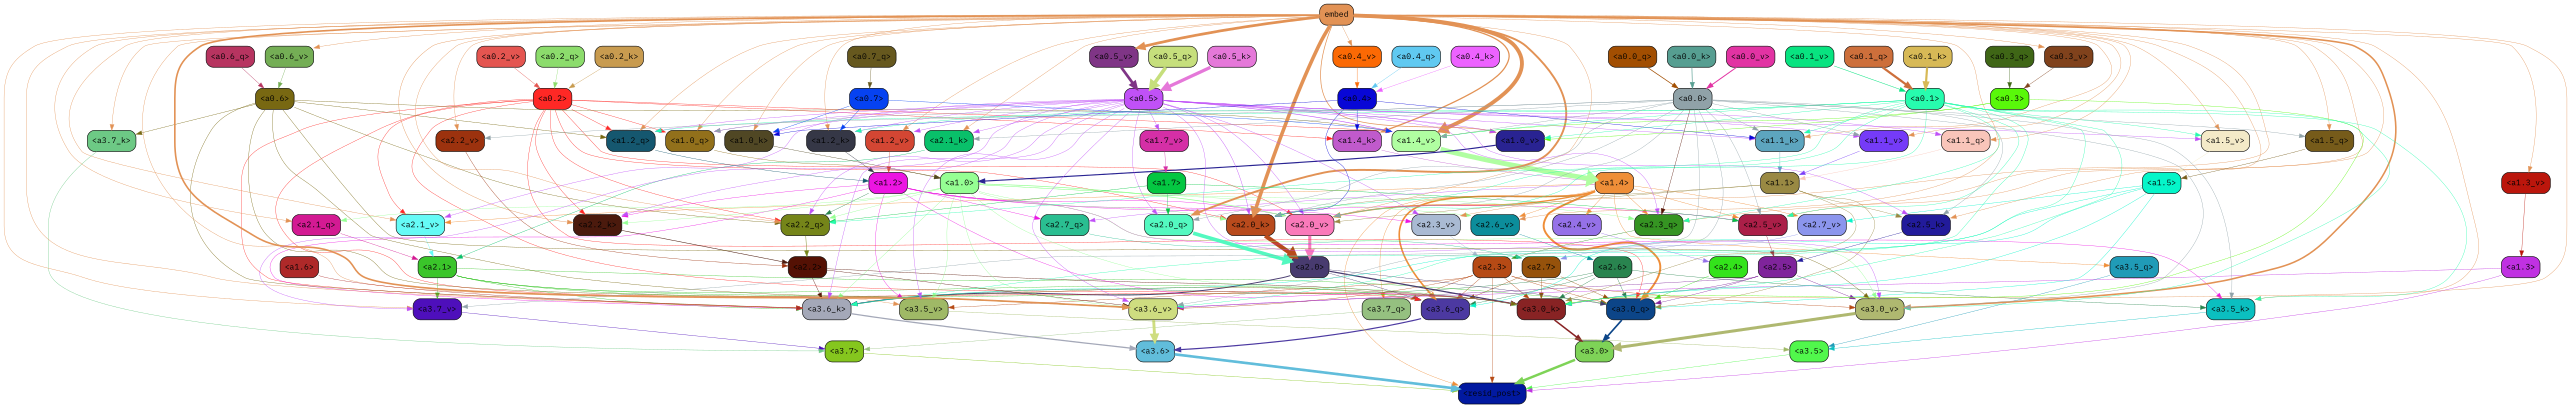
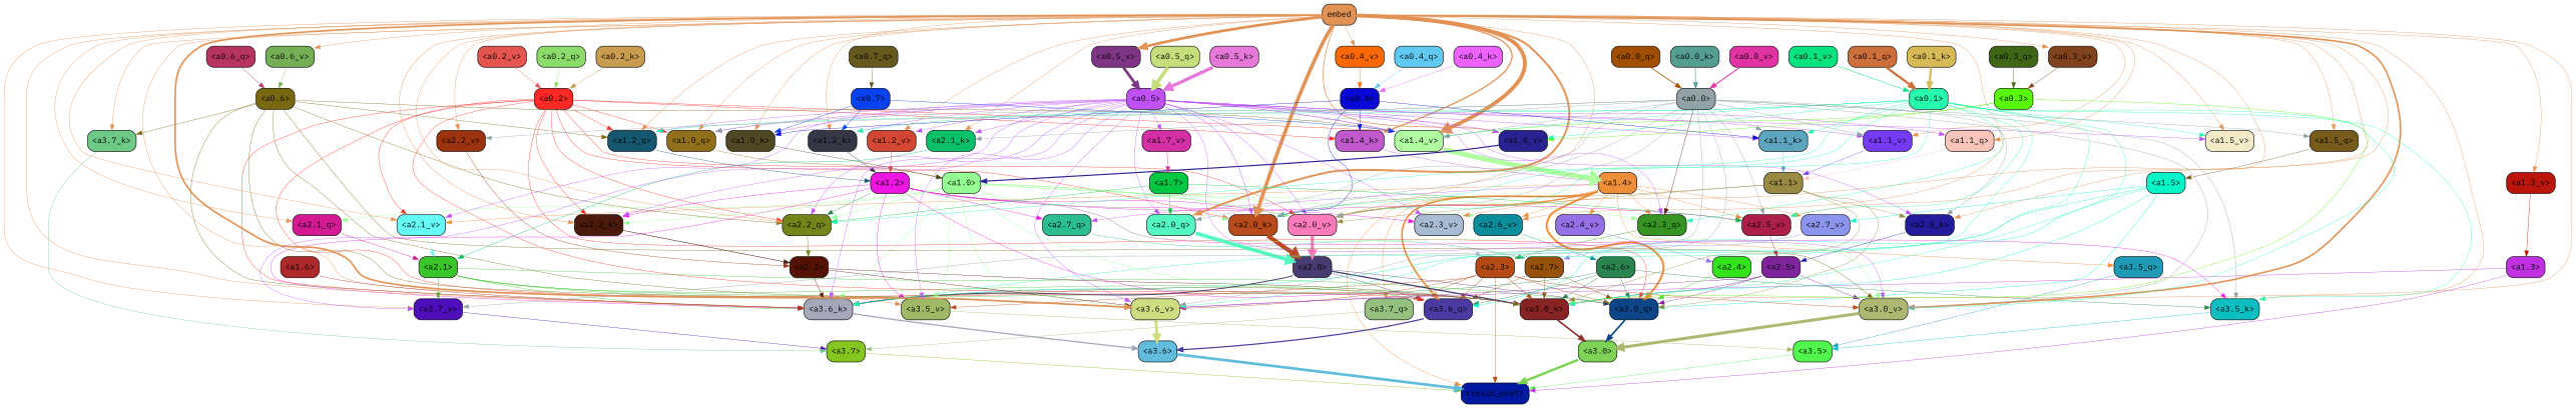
  strict digraph {
    fontname="IBM Plex Mono"
    splines=true
    node [color=black fontname="IBM Plex Mono" shape=box style="filled, rounded"]
    edge [color="#e29255" fontname="IBM Plex Mono" penwidth=0.6]
    "<a3.7>" [fillcolor="#85c61e"]
    "<resid_post>" [fillcolor="#0119a0"]
    "<a3.6>" [fillcolor="#61bddb"]
    "<a3.5>" [fillcolor="#51f74c"]
    "<a3.0>" [fillcolor="#7ed357"]
    "<a2.3>" [fillcolor="#b64a15"]
    "<a3.7_q>" [fillcolor="#95c080"]
    "<a3.6_q>" [fillcolor="#4c39a1"]
    "<a3.0_q>" [fillcolor="#0c4588"]
    "<a3.0_k>" [fillcolor="#882324"]
    "<a3.6_v>" [fillcolor="#cedd80"]
    "<a3.5_v>" [fillcolor="#9fb966"]
    "<a3.0_v>" [fillcolor="#afb870"]
    "<a1.4>" [fillcolor="#ef8e38"]
    "<a3.5_q>" [fillcolor="#209bb7"]
    "<a2.3_q>" [fillcolor="#359422"]
    "<a2.7_v>" [fillcolor="#8b95ed"]
    "<a2.6_v>" [fillcolor="#0c8d9b"]
    "<a2.5_v>" [fillcolor="#ab1f48"]
    "<a2.4_v>" [fillcolor="#9571e8"]
    "<a2.1_v>" [fillcolor="#65fbf6"]
    "<a2.0_v>" [fillcolor="#fa7aba"]
    "<a2.7_q>" [fillcolor="#2abe91"]
    "<a2.7>" [fillcolor="#96520b"]
    "<a2.6>" [fillcolor="#29844f"]
    "<a2.5>" [fillcolor="#7f249b"]
    "<a2.4>" [fillcolor="#33e31b"]
    "<a2.1>" [fillcolor="#3ac52a"]
    "<a2.0>" [fillcolor="#483b6f"]
    "<a3.6_k>" [fillcolor="#a4a8b8"]
    "<a3.5_k>" [fillcolor="#0bbfc0"]
    "<a3.7_v>" [fillcolor="#4e0fbb"]
    "<a1.3>" [fillcolor="#c031e2"]
    "<a3.7_k>" [fillcolor="#6dc985"]
    "<a1.5>" [fillcolor="#05f5c9"]
    "<a0.2>" [fillcolor="#ff2825"]
    "<a2.2_q>" [fillcolor="#758519"]
    "<a2.2_k>" [fillcolor="#4b1a0d"]
    "<a2.0_k>" [fillcolor="#b84a1c"]
    "<a1.2_q>" [fillcolor="#15576f"]
    "<a1.0_q>" [fillcolor="#92701b"]
    "<a1.4_k>" [fillcolor="#c05acc"]
    "<a1.4_v>" [fillcolor="#b0fea1"]
    "<a2.2>" [fillcolor="#541104"]
    "<a1.2>" [fillcolor="#ec15e2"]
    "<a1.0>" [fillcolor="#95ff93"]
    "<a2.3_v>" [fillcolor="#a9bad3"]
    "<a2.1_q>" [fillcolor="#d31a93"]
    "<a1.1>" [fillcolor="#998943"]
    "<a2.5_k>" [fillcolor="#221b9b"]
    "<a0.6>" [fillcolor="#786812"]
    embed [fillcolor="#e29255"]
    "<a2.0_q>" [fillcolor="#53f9c0"]
    "<a2.1_k>" [fillcolor="#09c06a"]
    "<a2.2_v>" [fillcolor="#9c320e"]
    "<a1.5_q>" [fillcolor="#765b1a"]
    "<a1.1_q>" [fillcolor="#f9c5ba"]
    "<a1.2_k>" [fillcolor="#353746"]
    "<a1.1_k>" [fillcolor="#5da5bf"]
    "<a1.0_k>" [fillcolor="#504724"]
    "<a1.5_v>" [fillcolor="#f4eac8"]
    "<a1.3_v>" [fillcolor="#bb160c"]
    "<a1.2_v>" [fillcolor="#d34633"]
    "<a1.1_v>" [fillcolor="#753bf8"]
    "<a1.0_v>" [fillcolor="#292392"]
    "<a0.6_v>" [fillcolor="#74ae55"]
    "<a0.5_v>" [fillcolor="#7f3586"]
    "<a0.4_v>" [fillcolor="#fb6904"]
    "<a0.3_v>" [fillcolor="#80421c"]
    "<a0.5>" [fillcolor="#c051f7"]
    "<a0.4>" [fillcolor="#0807d6"]
    "<a0.3>" [fillcolor="#59f80a"]
    "<a1.7_v>" [fillcolor="#d52fa6"]
    "<a1.6>" [fillcolor="#ae2929"]
    "<a1.7>" [fillcolor="#04c742"]
    "<a0.1>" [fillcolor="#27fcae"]
    "<a0.0>" [fillcolor="#90a2a8"]
    "<a0.7>" [fillcolor="#0642f1"]
    "<a0.7_q>" [fillcolor="#66581e"]
    "<a0.6_q>" [fillcolor="#b73460"]
    "<a0.5_q>" [fillcolor="#c6df7c"]
    "<a0.4_q>" [fillcolor="#60c9f1"]
    "<a0.3_q>" [fillcolor="#3f6616"]
    "<a0.2_q>" [fillcolor="#8cdc6c"]
    "<a0.1_q>" [fillcolor="#cd6f3b"]
    "<a0.0_q>" [fillcolor="#a24e01"]
    "<a0.5_k>" [fillcolor="#e578d9"]
    "<a0.4_k>" [fillcolor="#ed62ff"]
    "<a0.2_k>" [fillcolor="#c89b4f"]
    "<a0.1_k>" [fillcolor="#d7b956"]
    "<a0.0_k>" [fillcolor="#569e91"]
    "<a0.2_v>" [fillcolor="#e45550"]
    "<a0.1_v>" [fillcolor="#08e380"]
    "<a0.0_v>" [fillcolor="#e233a3"]
    "<a3.7>" -> "<resid_post>" [color="#85c61e" penwidth=0.6239100098609924]
    "<a3.6>" -> "<resid_post>" [color="#61bddb" penwidth=4.569062113761902]
    "<a3.5>" -> "<resid_post>" [color="#51f74c"]
    "<a3.0>" -> "<resid_post>" [color="#7ed357" penwidth=4.283544182777405]
    "<a2.3>" -> "<resid_post>" [color="#b64a15"]
    "<a2.3>" -> "<a3.7_q>" [color="#b64a15"]
    "<a2.3>" -> "<a3.6_q>" [color="#b64a15"]
    "<a2.3>" -> "<a3.0_q>" [color="#b64a15"]
    "<a2.3>" -> "<a3.0_k>" [color="#b64a15"]
    "<a2.3>" -> "<a3.6_v>" [color="#b64a15"]
    "<a2.3>" -> "<a3.5_v>" [color="#b64a15"]
    "<a2.3>" -> "<a3.0_v>" [color="#b64a15"]
    "<a3.7_q>" -> "<a3.7>" [color="#95c080"]
    "<a3.6_q>" -> "<a3.6>" [color="#4c39a1" penwidth=2.0347584784030914]
    "<a3.0_q>" -> "<a3.0>" [color="#0c4588" penwidth=2.8635367155075073]
    "<a3.0_k>" -> "<a3.0>" [color="#882324" penwidth=2.632905662059784]
    "<a3.6_v>" -> "<a3.6>" [color="#cedd80" penwidth=4.981305837631226]
    "<a3.5_v>" -> "<a3.5>" [color="#9fb966"]
    "<a3.0_v>" -> "<a3.0>" [color="#afb870" penwidth=5.168330669403076]
    "<a1.4>" -> "<resid_post>" [color="#ef8e38"]
    "<a1.4>" -> "<a3.7_q>" [color="#ef8e38"]
    "<a1.4>" -> "<a3.6_q>" [color="#ef8e38" penwidth=2.7934007048606873]
    "<a1.4>" -> "<a3.0_q>" [color="#ef8e38" penwidth=3.340754985809326]
    "<a1.4>" -> "<a3.5_q>" [color="#ef8e38"]
    "<a1.4>" -> "<a2.3_q>" [color="#ef8e38"]
    "<a1.4>" -> "<a2.7_v>" [color="#ef8e38"]
    "<a1.4>" -> "<a2.6_v>" [color="#ef8e38"]
    "<a1.4>" -> "<a2.5_v>" [color="#ef8e38"]
    "<a1.4>" -> "<a2.4_v>" [color="#ef8e38"]
    "<a1.4>" -> "<a2.1_v>" [color="#ef8e38"]
    "<a1.4>" -> "<a2.0_v>" [color="#ef8e38" penwidth=2.268759250640869]
    "<a1.4>" -> "<a2.7_q>" [color="#c051f7"]
    "<a3.5_q>" -> "<a3.5>" [color="#209bb7"]
    "<a2.3_q>" -> "<a2.3>" [color="#359422"]
    "<a2.7_v>" -> "<a2.7>" [color="#8b95ed"]
    "<a2.6_v>" -> "<a2.6>" [color="#0c8d9b"]
    "<a2.5_v>" -> "<a2.5>" [color="#ab1f48"]
    "<a2.4_v>" -> "<a2.4>" [color="#9571e8"]
    "<a2.1_v>" -> "<a2.1>" [color="#65fbf6"]
    "<a2.0_v>" -> "<a2.0>" [color="#fa7aba" penwidth=5.231471925973892]
    "<a2.7_q>" -> "<a2.7>" [color="#2abe91"]
    "<a2.7>" -> "<a3.6_q>" [color="#96520b"]
    "<a2.7>" -> "<a3.0_q>" [color="#96520b"]
    "<a2.7>" -> "<a3.0_k>" [color="#96520b"]
    "<a2.6>" -> "<a3.6_q>" [color="#29844f"]
    "<a2.6>" -> "<a3.0_q>" [color="#29844f"]
    "<a2.6>" -> "<a3.0_k>" [color="#29844f"]
    "<a2.6>" -> "<a3.6_k>" [color="#29844f"]
    "<a2.6>" -> "<a3.5_k>" [color="#29844f"]
    "<a2.5>" -> "<a3.0_q>" [color="#7f249b"]
    "<a2.5>" -> "<a3.0_k>" [color="#7f249b"]
    "<a2.5>" -> "<a3.6_v>" [color="#7f249b"]
    "<a2.5>" -> "<a3.0_v>" [color="#7f249b"]
    "<a2.4>" -> "<a3.0_q>" [color="#33e31b"]
    "<a2.1>" -> "<a3.6_q>" [color="#3ac52a"]
    "<a2.1>" -> "<a3.0_q>" [color="#3ac52a"]
    "<a2.1>" -> "<a3.0_k>" [color="#3ac52a"]
    "<a2.1>" -> "<a3.6_v>" [color="#3ac52a"]
    "<a2.1>" -> "<a3.6_k>" [color="#3ac52a"]
    "<a2.1>" -> "<a3.7_v>" [color="#3ac52a"]
    "<a2.0>" -> "<a3.6_q>" [color="#483b6f"]
    "<a2.0>" -> "<a3.0_q>" [color="#483b6f"]
    "<a2.0>" -> "<a3.0_k>" [color="#483b6f" penwidth=2.161143198609352]
    "<a2.0>" -> "<a3.6_k>" [color="#483b6f" penwidth=1.6382827460765839]
    "<a3.6_k>" -> "<a3.6>" [color="#a4a8b8" penwidth=2.1760786175727844]
    "<a3.5_k>" -> "<a3.5>" [color="#0bbfc0"]
    "<a3.7_v>" -> "<a3.7>" [color="#4e0fbb"]
    "<a1.3>" -> "<resid_post>" [color="#c031e2"]
    "<a1.3>" -> "<a3.6_v>" [color="#c031e2"]
    "<a3.7_k>" -> "<a3.7>" [color="#6dc985"]
    "<a1.5>" -> "<a3.6_q>" [color="#05f5c9"]
    "<a1.5>" -> "<a3.0_q>" [color="#05f5c9"]
    "<a1.5>" -> "<a3.0_k>" [color="#05f5c9"]
    "<a1.5>" -> "<a2.7_v>" [color="#05f5c9"]
    "<a1.5>" -> "<a3.6_k>" [color="#05f5c9"]
    "<a0.2>" -> "<a3.6_q>" [color="#ff2825"]
    "<a0.2>" -> "<a3.0_q>" [color="#ff2825"]
    "<a0.2>" -> "<a3.0_k>" [color="#ff2825"]
    "<a0.2>" -> "<a2.1_v>" [color="#ff2825"]
    "<a0.2>" -> "<a2.0_v>" [color="#ff2825"]
    "<a0.2>" -> "<a3.6_k>" [color="#ff2825"]
    "<a0.2>" -> "<a2.2_q>" [color="#ff2825"]
    "<a0.2>" -> "<a2.2_k>" [color="#ff2825"]
    "<a0.2>" -> "<a2.0_k>" [color="#ff2825"]
    "<a0.2>" -> "<a1.2_q>" [color="#ff2825"]
    "<a0.2>" -> "<a1.0_q>" [color="#ff2825"]
    "<a0.2>" -> "<a1.4_k>" [color="#ff2825"]
    "<a0.2>" -> "<a1.4_v>" [color="#ff2825"]
    "<a2.2_q>" -> "<a2.2>" [color="#758519" penwidth=0.7553567886352539]
    "<a2.2_k>" -> "<a2.2>" [color="#4b1a0d" penwidth=0.8854708671569824]
    "<a2.0_k>" -> "<a2.0>" [color="#b84a1c" penwidth=7.231504917144775]
    "<a1.2_q>" -> "<a1.2>" [color="#15576f"]
    "<a1.0_q>" -> "<a1.0>" [color="#92701b"]
    "<a1.4_k>" -> "<a1.4>" [color="#c05acc"]
    "<a1.4_v>" -> "<a1.4>" [color="#b0fea1" penwidth=8.36684274673462]
    "<a2.2>" -> "<a3.0_k>" [color="#541104"]
    "<a2.2>" -> "<a3.6_v>" [color="#541104"]
    "<a2.2>" -> "<a3.6_k>" [color="#541104"]
    "<a1.2>" -> "<a3.0_k>" [color="#ec15e2"]
    "<a1.2>" -> "<a3.5_v>" [color="#ec15e2"]
    "<a1.2>" -> "<a2.5_v>" [color="#ec15e2"]
    "<a1.2>" -> "<a2.0_v>" [color="#ec15e2"]
    "<a1.2>" -> "<a2.7_q>" [color="#ec15e2"]
    "<a1.2>" -> "<a3.6_k>" [color="#ec15e2"]
    "<a1.2>" -> "<a3.5_k>" [color="#ec15e2"]
    "<a1.2>" -> "<a2.2_q>" [color="#29844f"]
    "<a1.2>" -> "<a2.2_k>" [color="#ec15e2"]
    "<a1.2>" -> "<a2.3_v>" [color="#ec15e2"]
    "<a1.0>" -> "<a3.0_k>" [color="#95ff93"]
    "<a1.0>" -> "<a3.6_v>" [color="#95ff93"]
    "<a1.0>" -> "<a3.5_v>" [color="#95ff93"]
    "<a1.0>" -> "<a3.0_v>" [color="#95ff93"]
    "<a1.0>" -> "<a2.3_q>" [color="#95ff93"]
    "<a1.0>" -> "<a2.6_v>" [color="#95ff93"]
    "<a1.0>" -> "<a2.0_v>" [color="#95ff93" penwidth=1.2213096618652344]
    "<a1.0>" -> "<a3.6_k>" [color="#95ff93"]
    "<a1.0>" -> "<a2.2_q>" [color="#95ff93"]
    "<a1.0>" -> "<a2.2_k>" [color="#95ff93"]
    "<a1.0>" -> "<a2.0_k>" [color="#95ff93"]
    "<a1.0>" -> "<a2.1_q>" [color="#95ff93"]
    "<a2.3_v>" -> "<a2.3>" [color="#a9bad3"]
    "<a2.1_q>" -> "<a2.1>" [color="#d31a93"]
    "<a1.1>" -> "<a3.0_q>" [color="#998943"]
    "<a1.1>" -> "<a3.0_k>" [color="#998943"]
    "<a1.1>" -> "<a2.0_v>" [color="#998943"]
    "<a1.1>" -> "<a2.0_k>" [color="#998943"]
    "<a1.1>" -> "<a2.5_k>" [color="#998943"]
    "<a2.5_k>" -> "<a2.5>" [color="#221b9b"]
    "<a0.6>" -> "<a3.0_k>" [color="#786812"]
    "<a0.6>" -> "<a3.6_v>" [color="#786812"]
    "<a0.6>" -> "<a3.0_v>" [color="#786812"]
    "<a0.6>" -> "<a3.6_k>" [color="#786812"]
    "<a0.6>" -> "<a3.7_k>" [color="#786812"]
    "<a0.6>" -> "<a2.2_q>" [color="#786812"]
    "<a0.6>" -> "<a1.2_q>" [color="#786812"]
    "<a0.6>" -> "<a1.4_v>" [color="#786812"]
    embed -> "<a3.0_k>"
    embed -> "<a3.6_v>" [penwidth=2.7825746536254883]
    embed -> "<a3.5_v>"
    embed -> "<a3.0_v>" [penwidth=2.6950180530548096]
-   embed -> "<a2.3_q>"
    embed -> "<a2.6_v>"
    embed -> "<a2.5_v>"
    embed -> "<a2.1_v>"
    embed -> "<a2.0_v>"
    embed -> "<a3.6_k>"
    embed -> "<a3.5_k>"
    embed -> "<a3.7_v>"
    embed -> "<a3.7_k>"
    embed -> "<a2.2_q>"
    embed -> "<a2.2_k>" [penwidth=0.6698317527770996]
    embed -> "<a2.0_k>" [penwidth=6.12570995092392]
    embed -> "<a1.2_q>" [penwidth=0.6087074279785156]
    embed -> "<a1.0_q>"
    embed -> "<a1.4_k>" [penwidth=2.1858973503112793]
    embed -> "<a1.4_v>" [penwidth=6.590077131986618]
    embed -> "<a2.3_v>"
    embed -> "<a2.1_q>"
    embed -> "<a2.5_k>"
    embed -> "<a2.0_q>" [penwidth=3.305941343307495]
    embed -> "<a2.1_k>"
    embed -> "<a2.2_v>"
    embed -> "<a1.5_q>"
    embed -> "<a1.1_q>"
    embed -> "<a1.2_k>"
-   embed -> "<a1.1_k>"
    embed -> "<a1.0_k>"
    embed -> "<a1.5_v>"
    embed -> "<a1.3_v>"
    embed -> "<a1.2_v>"
    embed -> "<a1.1_v>"
    embed -> "<a1.0_v>" [penwidth=1.2076449394226074]
    embed -> "<a0.6_v>"
    embed -> "<a0.5_v>" [penwidth=4.663905620574951]
    embed -> "<a0.4_v>"
    embed -> "<a0.3_v>"
    "<a2.0_q>" -> "<a2.0>" [color="#53f9c0" penwidth=6.256794691085815]
    "<a2.1_k>" -> "<a2.1>" [color="#09c06a"]
    "<a2.2_v>" -> "<a2.2>" [color="#9c320e"]
    "<a1.5_q>" -> "<a1.5>" [color="#765b1a"]
    "<a1.1_q>" -> "<a1.1>" [color="#f9c5ba"]
    "<a1.2_k>" -> "<a1.2>" [color="#353746"]
    "<a1.1_k>" -> "<a1.1>" [color="#5da5bf"]
    "<a1.0_k>" -> "<a1.0>" [color="#504724"]
    "<a1.5_v>" -> "<a1.5>" [color="#f4eac8"]
    "<a1.3_v>" -> "<a1.3>" [color="#bb160c"]
    "<a1.2_v>" -> "<a1.2>" [color="#d34633"]
    "<a1.1_v>" -> "<a1.1>" [color="#753bf8"]
    "<a1.0_v>" -> "<a1.0>" [color="#292392" penwidth=1.9665732383728027]
    "<a0.6_v>" -> "<a0.6>" [color="#74ae55"]
    "<a0.5_v>" -> "<a0.5>" [color="#7f3586" penwidth=4.667354106903076]
    "<a0.4_v>" -> "<a0.4>" [color="#fb6904"]
    "<a0.3_v>" -> "<a0.3>" [color="#80421c"]
    "<a0.5>" -> "<a3.6_v>" [color="#c051f7"]
    "<a0.5>" -> "<a3.5_v>" [color="#c051f7"]
    "<a0.5>" -> "<a3.0_v>" [color="#c051f7"]
    "<a0.5>" -> "<a2.3_q>" [color="#c051f7"]
    "<a0.5>" -> "<a2.1_v>" [color="#c051f7"]
    "<a0.5>" -> "<a2.0_v>" [color="#c051f7"]
    "<a0.5>" -> "<a3.6_k>" [color="#c051f7"]
    "<a0.5>" -> "<a3.7_v>" [color="#c051f7"]
    "<a0.5>" -> "<a2.2_q>" [color="#c051f7"]
    "<a0.5>" -> "<a2.2_k>" [color="#c051f7"]
    "<a0.5>" -> "<a2.0_k>" [color="#c051f7" penwidth=0.6900839805603027]
    "<a0.5>" -> "<a1.2_q>" [color="#c051f7"]
    "<a0.5>" -> "<a1.0_q>" [color="#c051f7"]
    "<a0.5>" -> "<a1.4_v>" [color="#c051f7" penwidth=0.9985027313232422]
    "<a0.5>" -> "<a2.3_v>" [color="#c051f7"]
    "<a0.5>" -> "<a2.5_k>" [color="#c051f7"]
    "<a0.5>" -> "<a2.0_q>" [color="#c051f7"]
    "<a0.5>" -> "<a2.1_k>" [color="#c051f7"]
    "<a0.5>" -> "<a1.1_q>" [color="#c051f7"]
    "<a0.5>" -> "<a1.2_k>" [color="#c051f7"]
    "<a0.5>" -> "<a1.1_k>" [color="#c051f7"]
    "<a0.5>" -> "<a1.0_k>" [color="#c051f7"]
    "<a0.5>" -> "<a1.5_v>" [color="#c051f7"]
    "<a0.5>" -> "<a1.2_v>" [color="#c051f7"]
    "<a0.5>" -> "<a1.1_v>" [color="#c051f7"]
    "<a0.5>" -> "<a1.0_v>" [color="#c051f7"]
    "<a0.5>" -> "<a1.7_v>" [color="#c051f7"]
    "<a0.4>" -> "<a2.0_k>" [color="#0807d6"]
    "<a0.4>" -> "<a1.4_k>" [color="#0807d6"]
    "<a0.4>" -> "<a1.1_k>" [color="#0807d6"]
    "<a0.4>" -> "<a1.0_k>" [color="#0807d6"]
    "<a0.3>" -> "<a3.0_k>" [color="#59f80a"]
    "<a0.3>" -> "<a1.4_v>" [color="#59f80a"]
    "<a0.3>" -> "<a1.0_v>" [color="#59f80a"]
    "<a1.7_v>" -> "<a1.7>" [color="#d52fa6"]
    "<a1.6>" -> "<a3.6_k>" [color="#ae2929"]
    "<a1.7>" -> "<a2.5_v>" [color="#04c742"]
    "<a1.7>" -> "<a2.2_q>" [color="#04c742"]
    "<a1.7>" -> "<a2.0_q>" [color="#04c742"]
    "<a0.1>" -> "<a3.0_k>" [color="#27fcae"]
    "<a0.1>" -> "<a3.6_v>" [color="#27fcae"]
    "<a0.1>" -> "<a3.0_v>" [color="#27fcae"]
    "<a0.1>" -> "<a2.3_q>" [color="#27fcae"]
    "<a0.1>" -> "<a2.5_v>" [color="#27fcae"]
    "<a0.1>" -> "<a2.0_v>" [color="#27fcae"]
    "<a0.1>" -> "<a3.6_k>" [color="#27fcae"]
    "<a0.1>" -> "<a3.5_k>" [color="#27fcae"]
    "<a0.1>" -> "<a2.2_q>" [color="#27fcae"]
    "<a0.1>" -> "<a2.0_k>" [color="#27fcae"]
    "<a0.1>" -> "<a1.2_q>" [color="#27fcae" penwidth=0.6218185424804688]
    "<a0.1>" -> "<a1.4_v>" [color="#27fcae"]
    "<a0.1>" -> "<a1.2_k>" [color="#27fcae"]
    "<a0.1>" -> "<a1.1_k>" [color="#27fcae"]
    "<a0.1>" -> "<a1.5_v>" [color="#27fcae"]
    "<a0.1>" -> "<a1.0_v>" [color="#27fcae"]
    "<a0.0>" -> "<a3.6_v>" [color="#90a2a8"]
    "<a0.0>" -> "<a3.0_v>" [color="#90a2a8"]
    "<a0.0>" -> "<a2.3_q>" [color="#541104"]
    "<a0.0>" -> "<a2.5_v>" [color="#90a2a8"]
    "<a0.0>" -> "<a2.0_v>" [color="#90a2a8"]
    "<a0.0>" -> "<a3.5_k>" [color="#90a2a8"]
    "<a0.0>" -> "<a3.7_v>" [color="#90a2a8"]
    "<a0.0>" -> "<a2.0_k>" [color="#90a2a8"]
    "<a0.0>" -> "<a1.0_q>" [color="#90a2a8"]
    "<a0.0>" -> "<a1.4_v>" [color="#90a2a8"]
    "<a0.0>" -> "<a2.5_k>" [color="#90a2a8"]
    "<a0.0>" -> "<a2.0_q>" [color="#90a2a8"]
    "<a0.0>" -> "<a2.1_k>" [color="#90a2a8"]
    "<a0.0>" -> "<a2.2_v>" [color="#90a2a8"]
    "<a0.0>" -> "<a1.5_q>" [color="#90a2a8"]
    "<a0.0>" -> "<a1.1_k>" [color="#90a2a8"]
    "<a0.0>" -> "<a1.1_v>" [color="#90a2a8"]
    "<a0.7>" -> "<a1.4_v>" [color="#0642f1"]
    "<a0.7>" -> "<a1.2_k>" [color="#0642f1"]
    "<a0.7>" -> "<a1.0_k>" [color="#0642f1"]
    "<a0.7_q>" -> "<a0.7>" [color="#66581e"]
    "<a0.6_q>" -> "<a0.6>" [color="#b73460"]
    "<a0.5_q>" -> "<a0.5>" [color="#c6df7c" penwidth=6.156635046005249]
    "<a0.4_q>" -> "<a0.4>" [color="#60c9f1"]
    "<a0.3_q>" -> "<a0.3>" [color="#3f6616"]
    "<a0.2_q>" -> "<a0.2>" [color="#8cdc6c"]
    "<a0.1_q>" -> "<a0.1>" [color="#cd6f3b" penwidth=3.795884132385254]
    "<a0.0_q>" -> "<a0.0>" [color="#a24e01" penwidth=1.2393803596496582]
    "<a0.5_k>" -> "<a0.5>" [color="#e578d9" penwidth=5.603226900100708]
    "<a0.4_k>" -> "<a0.4>" [color="#ed62ff"]
    "<a0.2_k>" -> "<a0.2>" [color="#c89b4f"]
    "<a0.1_k>" -> "<a0.1>" [color="#d7b956" penwidth=3.7429747581481934]
    "<a0.0_k>" -> "<a0.0>" [color="#569e91" penwidth=1.106727123260498]
    "<a0.2_v>" -> "<a0.2>" [color="#e45550"]
    "<a0.1_v>" -> "<a0.1>" [color="#08e380" penwidth=0.8298110961914062]
    "<a0.0_v>" -> "<a0.0>" [color="#e233a3" penwidth=1.7084956169128418]
  }
